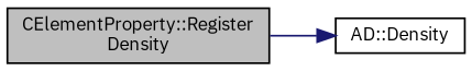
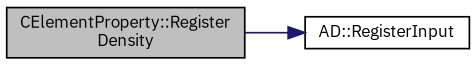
  digraph {
    rankdir=LR
    fontname="IBM Plex Sans"
    node [color=black fontname="IBM Plex Sans" fontsize=10 shape=record style=filled]
    n1 [fillcolor=grey75 fontcolor=black height=0.2 label="CElementProperty::Register\lDensity" width=0.4]
-   n2 [fillcolor=white height=0.2 label="AD::Density" width=0.4]
+   n2 [fillcolor=white height=0.2 label="AD::RegisterInput" width=0.4]
    n1 -> n2 [color=midnightblue fontname="IBM Plex Sans" fontsize=10 labelfontname=Helvetica labelfontsize=10 style=solid]
  }
